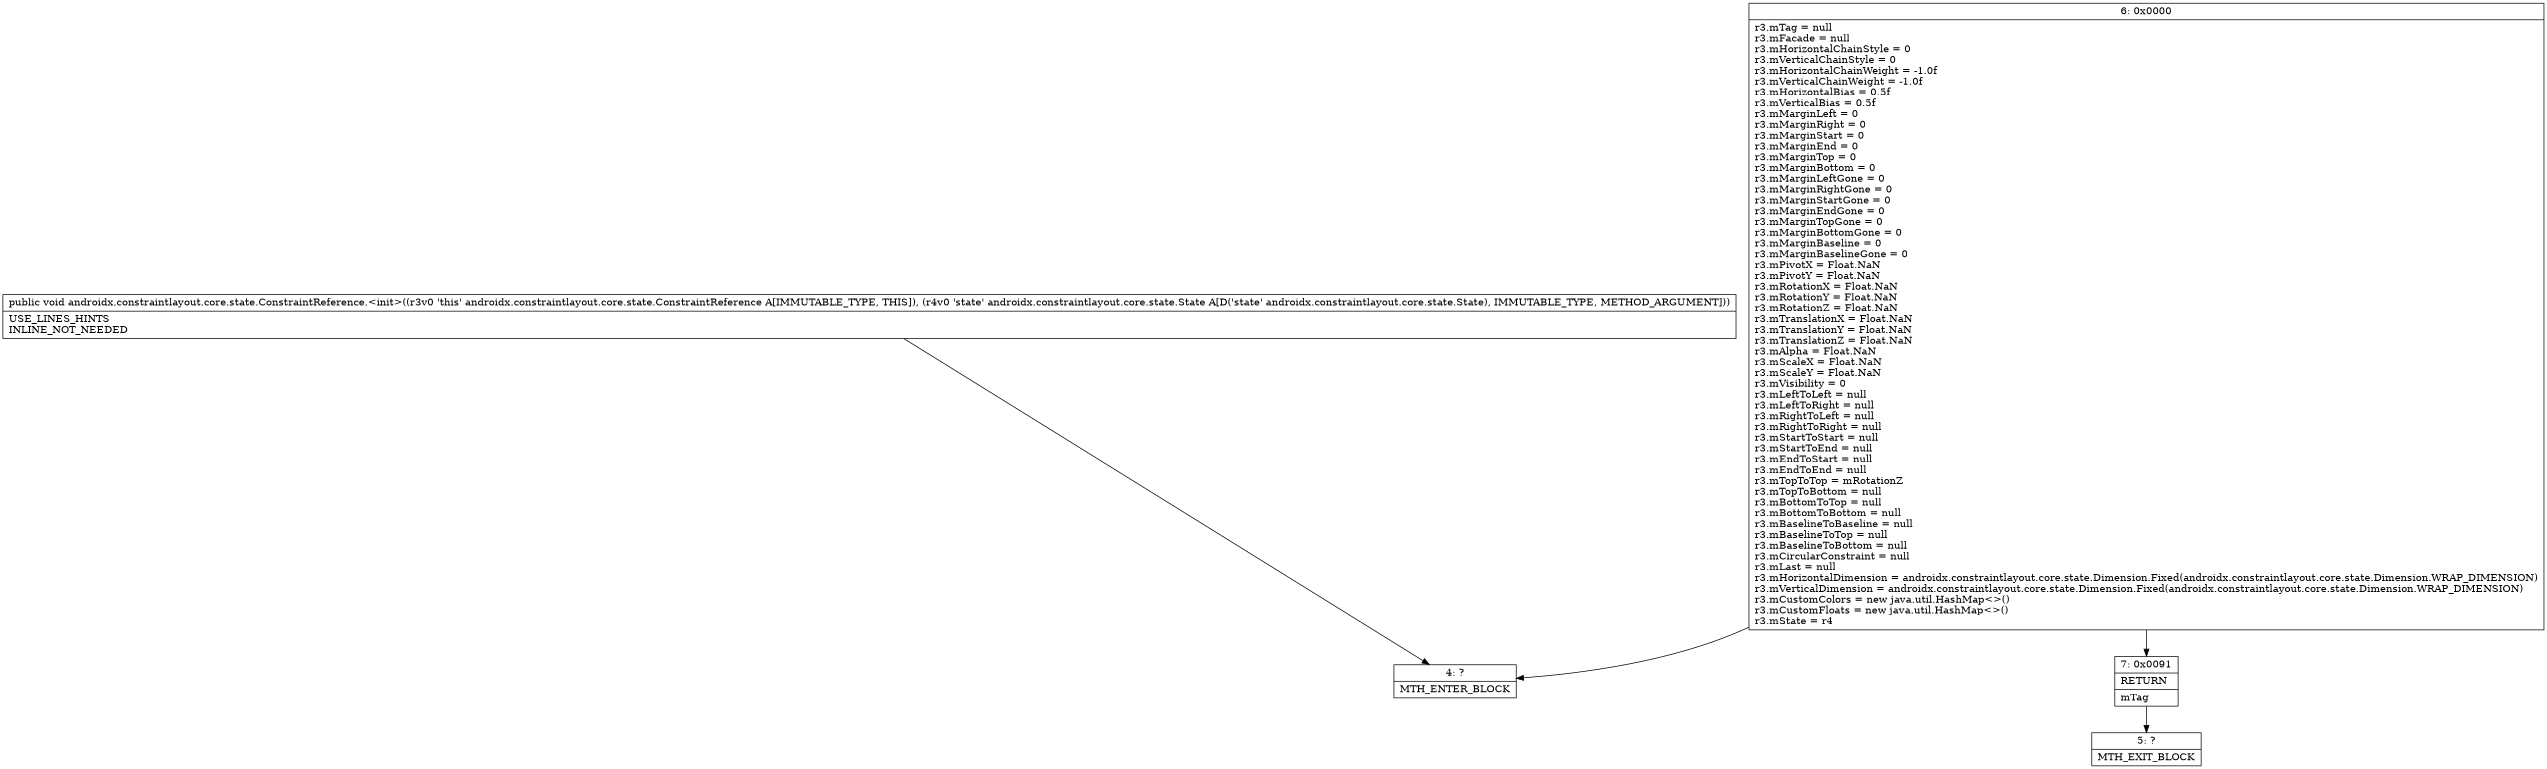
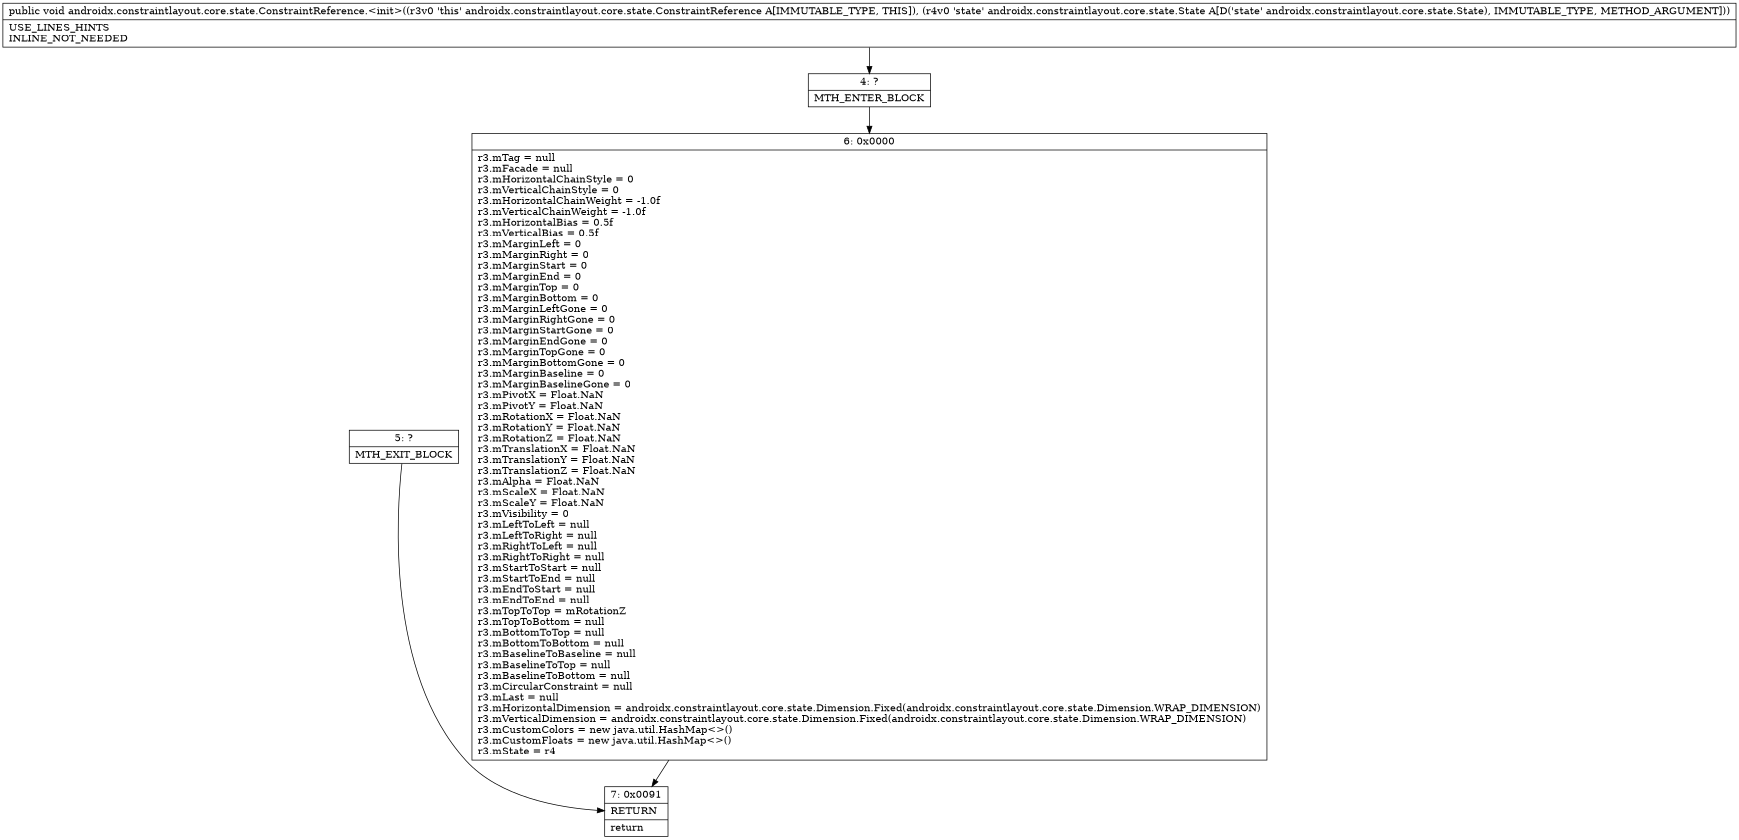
  digraph {
    node [shape=record]
    n1 [label="{4\:\ ?|MTH_ENTER_BLOCK\l}"]
    n2 [label="{6\:\ 0x0000|r3.mTag = null\lr3.mFacade = null\lr3.mHorizontalChainStyle = 0\lr3.mVerticalChainStyle = 0\lr3.mHorizontalChainWeight = \-1.0f\lr3.mVerticalChainWeight = \-1.0f\lr3.mHorizontalBias = 0.5f\lr3.mVerticalBias = 0.5f\lr3.mMarginLeft = 0\lr3.mMarginRight = 0\lr3.mMarginStart = 0\lr3.mMarginEnd = 0\lr3.mMarginTop = 0\lr3.mMarginBottom = 0\lr3.mMarginLeftGone = 0\lr3.mMarginRightGone = 0\lr3.mMarginStartGone = 0\lr3.mMarginEndGone = 0\lr3.mMarginTopGone = 0\lr3.mMarginBottomGone = 0\lr3.mMarginBaseline = 0\lr3.mMarginBaselineGone = 0\lr3.mPivotX = Float.NaN\lr3.mPivotY = Float.NaN\lr3.mRotationX = Float.NaN\lr3.mRotationY = Float.NaN\lr3.mRotationZ = Float.NaN\lr3.mTranslationX = Float.NaN\lr3.mTranslationY = Float.NaN\lr3.mTranslationZ = Float.NaN\lr3.mAlpha = Float.NaN\lr3.mScaleX = Float.NaN\lr3.mScaleY = Float.NaN\lr3.mVisibility = 0\lr3.mLeftToLeft = null\lr3.mLeftToRight = null\lr3.mRightToLeft = null\lr3.mRightToRight = null\lr3.mStartToStart = null\lr3.mStartToEnd = null\lr3.mEndToStart = null\lr3.mEndToEnd = null\lr3.mTopToTop = mRotationZ\lr3.mTopToBottom = null\lr3.mBottomToTop = null\lr3.mBottomToBottom = null\lr3.mBaselineToBaseline = null\lr3.mBaselineToTop = null\lr3.mBaselineToBottom = null\lr3.mCircularConstraint = null\lr3.mLast = null\lr3.mHorizontalDimension = androidx.constraintlayout.core.state.Dimension.Fixed(androidx.constraintlayout.core.state.Dimension.WRAP_DIMENSION)\lr3.mVerticalDimension = androidx.constraintlayout.core.state.Dimension.Fixed(androidx.constraintlayout.core.state.Dimension.WRAP_DIMENSION)\lr3.mCustomColors = new java.util.HashMap\<\>()\lr3.mCustomFloats = new java.util.HashMap\<\>()\lr3.mState = r4\l}"]
-   n3 [label="{7\:\ 0x0091|RETURN\l|mTag\l}"]
+   n3 [label="{7\:\ 0x0091|RETURN\l|return\l}"]
    n4 [label="{5\:\ ?|MTH_EXIT_BLOCK\l}"]
    n5 [label="{public void androidx.constraintlayout.core.state.ConstraintReference.\<init\>((r3v0 'this' androidx.constraintlayout.core.state.ConstraintReference A[IMMUTABLE_TYPE, THIS]), (r4v0 'state' androidx.constraintlayout.core.state.State A[D('state' androidx.constraintlayout.core.state.State), IMMUTABLE_TYPE, METHOD_ARGUMENT]))  | USE_LINES_HINTS\lINLINE_NOT_NEEDED\l}"]
-   n2 -> n1
+   n1 -> n2
    n2 -> n3
-   n3 -> n4
+   n4 -> n3
    n5 -> n1
  }
